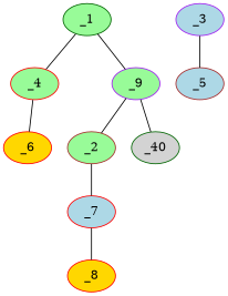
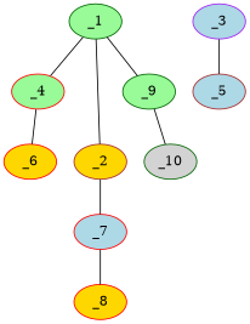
  graph {
    node [charge=0 chem=1 color=red fillcolor=palegreen style=filled symbol="C  " x=4.5032 y=-0.5684]
    edge [valence=1]
    _1 [chem=4 color=darkgreen symbol="N  " y=0.0194]
-   _2 [color=brown x=3.6942]
+   _2 [color=brown fillcolor=gold x=3.6942]
    _4 [x=5.3122]
-   _9 [color=purple y=1.0194]
+   _9 [color=darkgreen y=1.0194]
    _7 [fillcolor=lightblue x=2.7431 y=-0.2593]
    _6 [chem=2 fillcolor=gold symbol="O  " x=6.2633 y=-0.2594]
-   _10 [color=darkgreen fillcolor=lightgrey x=5.3693 y=1.5194 label=_40]
+   _10 [color=darkgreen fillcolor=lightgrey x=5.3693 y=1.5194]
    _3 [chem=4 color=purple fillcolor=lightblue symbol="N  " x=4.0032 y=-1.5194]
    _5 [chem=4 color=brown fillcolor=lightblue symbol="N  " x=5.0032 y=-1.5194]
    _8 [fillcolor=gold x=2 y=-0.9285]
-   _9 -- _2
+   _1 -- _2
    _1 -- _4
    _1 -- _9
    _2 -- _7
    _4 -- _6 [valence=2]
    _9 -- _10
    _7 -- _8
    _3 -- _5
  }
